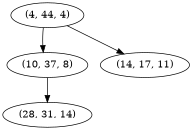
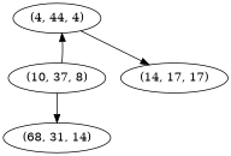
  digraph {
    "(4, 44, 4)"
    "(10, 37, 8)"
-   "(14, 17, 11)"
-   "(28, 31, 14)"
-   "(4, 44, 4)" -> "(10, 37, 8)"
+   "(14, 17, 11)" [label="(14, 17, 17)"]
+   "(28, 31, 14)" [label="(68, 31, 14)"]
+   "(10, 37, 8)" -> "(4, 44, 4)"
    "(4, 44, 4)" -> "(14, 17, 11)"
    "(10, 37, 8)" -> "(28, 31, 14)"
  }
